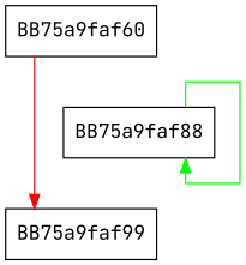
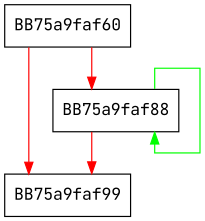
  digraph {
    fontname="JetBrains Mono"
    splines=ortho
    node [fontname="JetBrains Mono" shape=box]
    edge [color=red fontname="JetBrains Mono"]
    BB75a9faf60
    BB75a9faf99
    BB75a9faf88
    BB75a9faf60 -> BB75a9faf99
+   BB75a9faf60 -> BB75a9faf88
+   BB75a9faf88 -> BB75a9faf99
    BB75a9faf88 -> BB75a9faf88 [color=green]
  }
